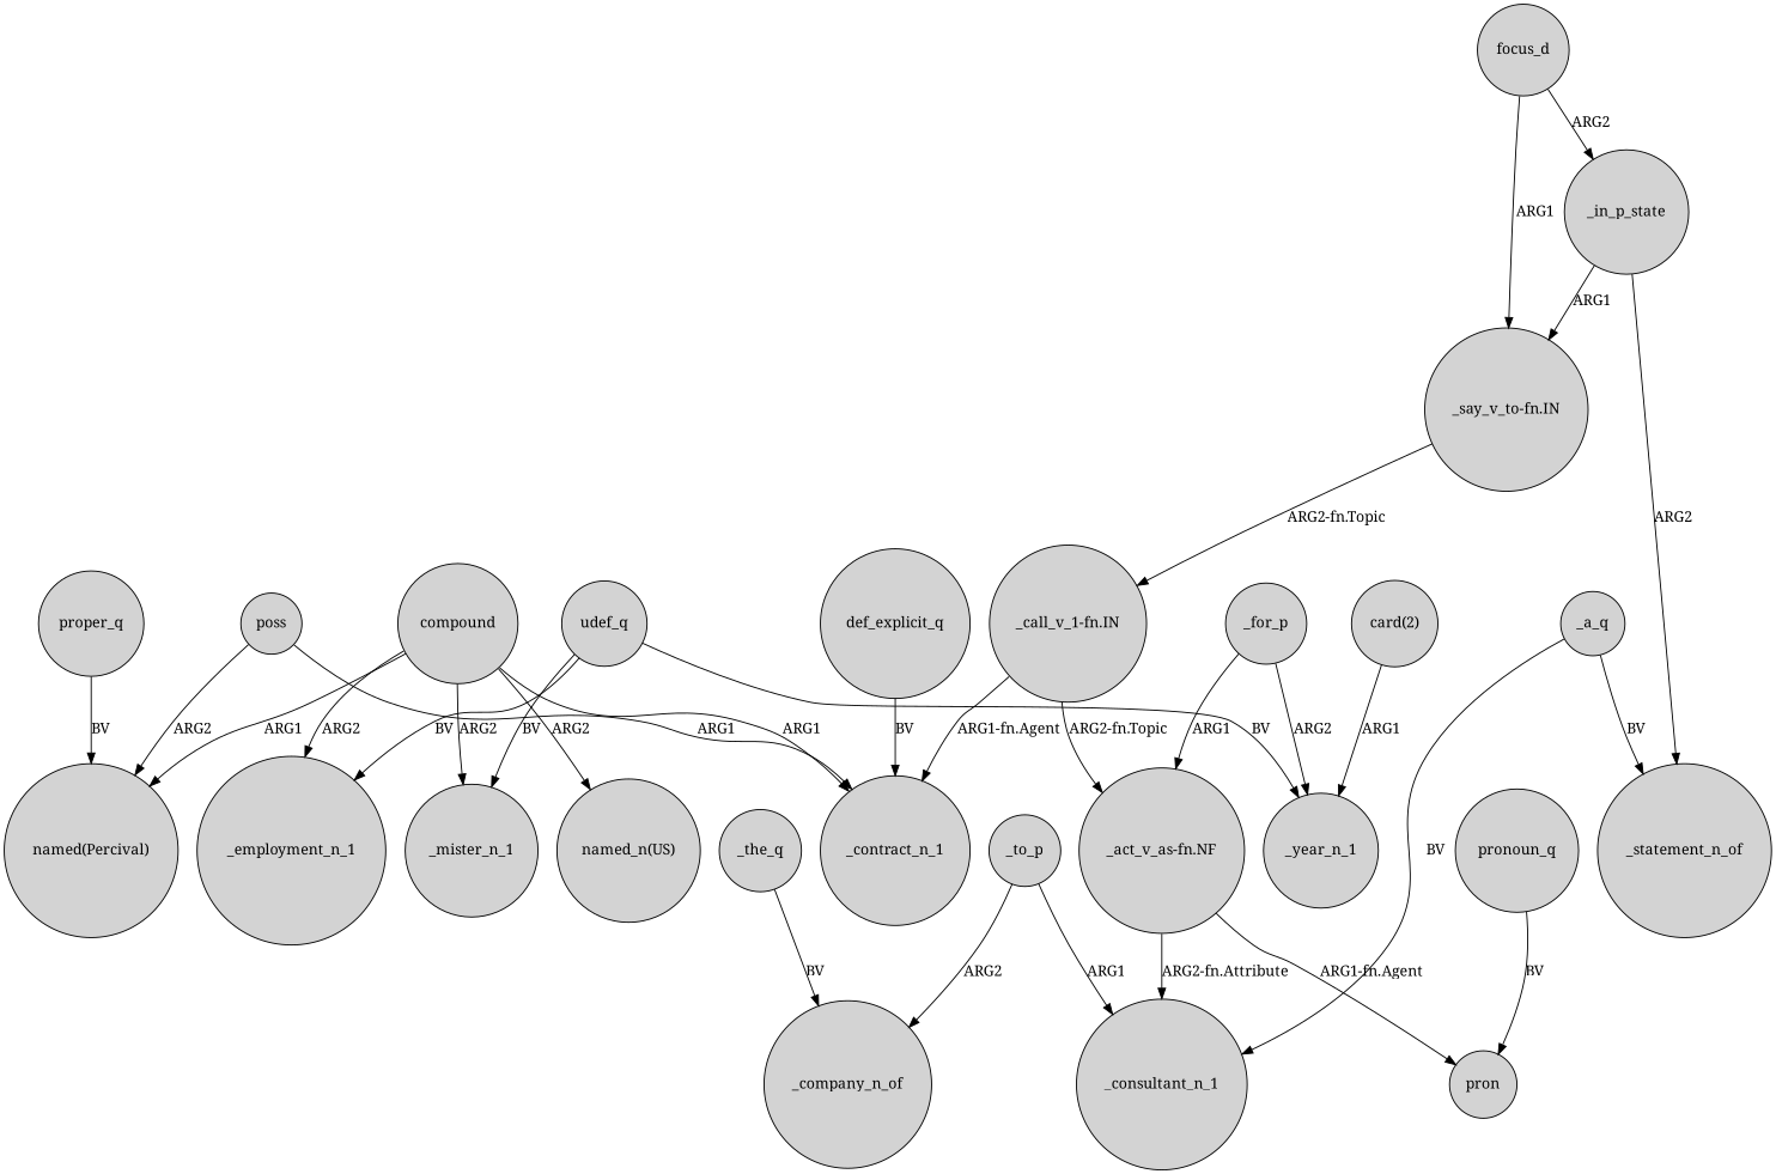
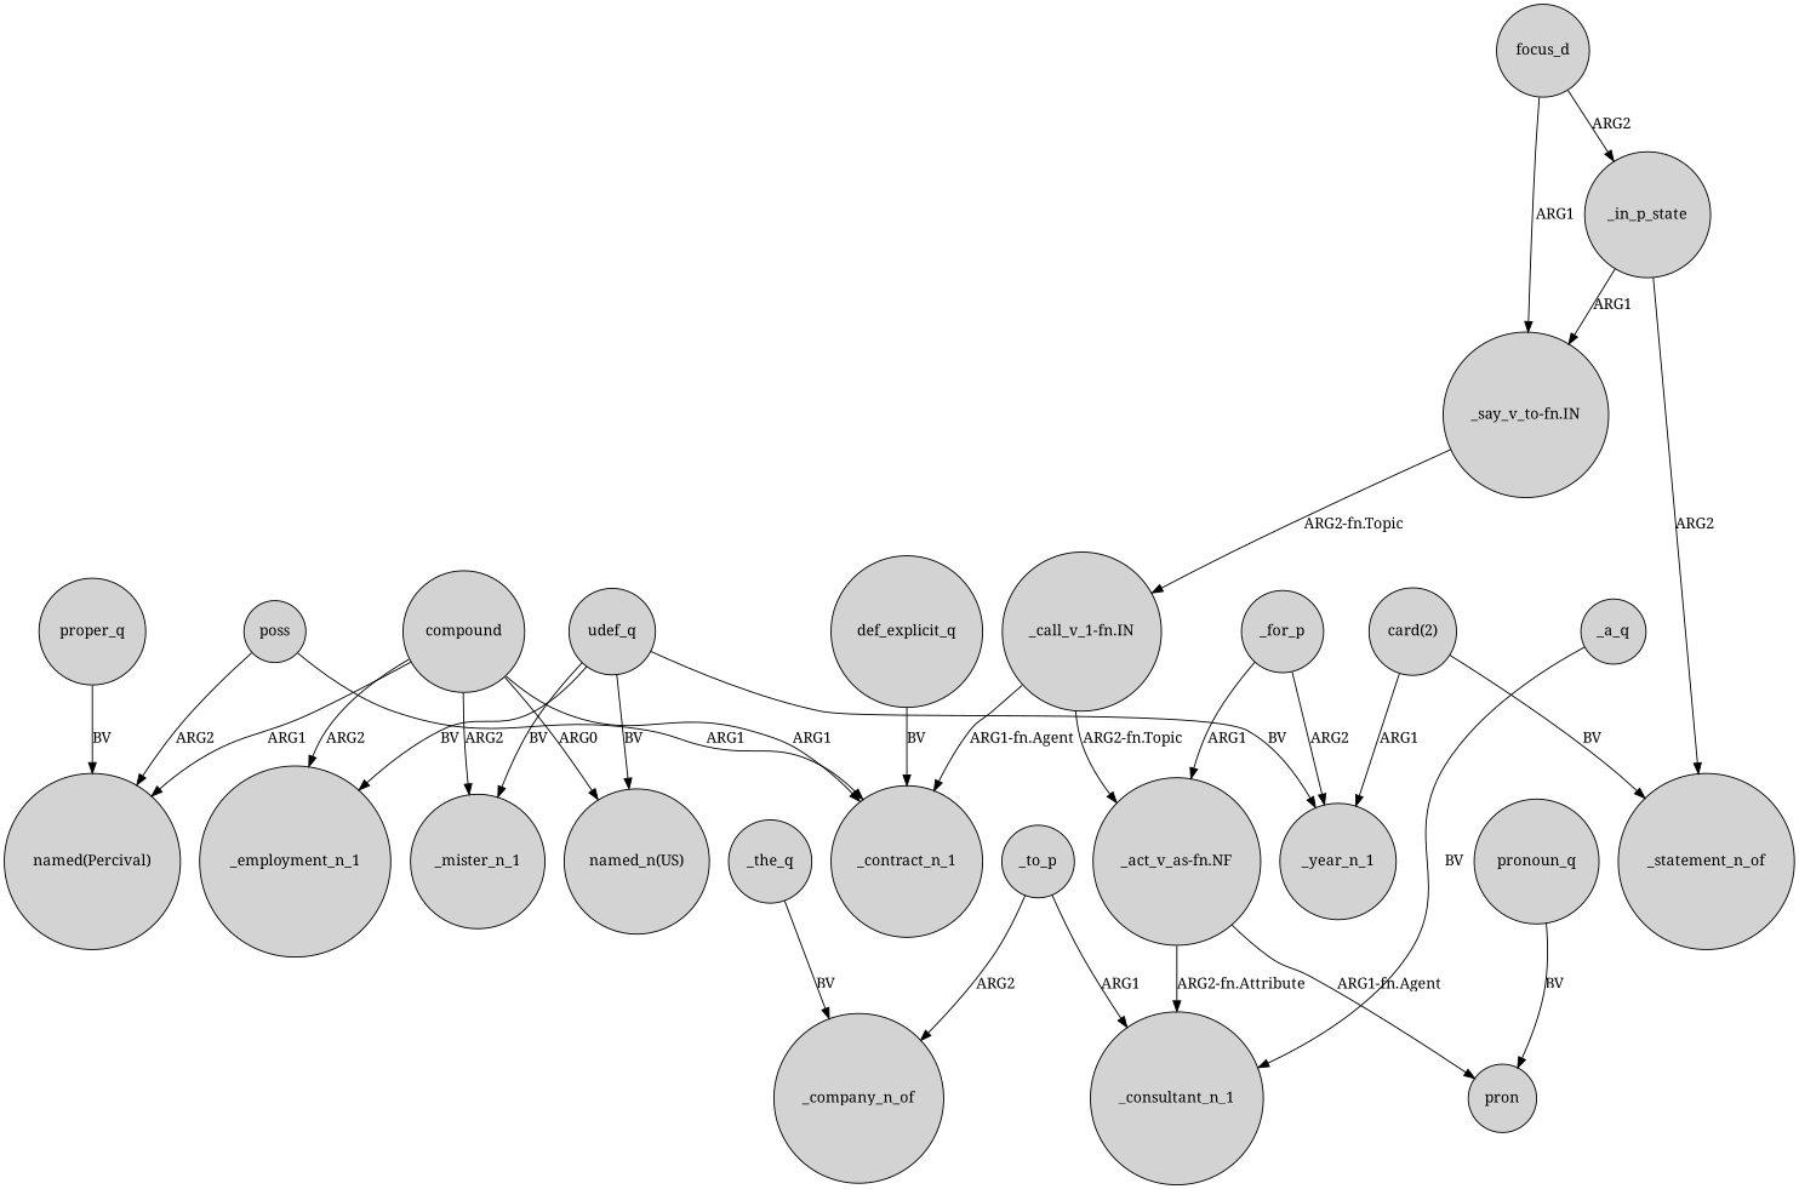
  digraph {
    fontname="Noto Serif"
    node [fontname="Noto Serif" shape=circle style=filled]
    edge [fontname="Noto Serif"]
    proper_q
    "named(Percival)"
    udef_q
    "named_n(US)"
    _year_n_1
    _employment_n_1
    _mister_n_1
    compound
    _contract_n_1
    poss
    _for_p
    "_act_v_as-fn.NF"
    _consultant_n_1
    pron
    def_explicit_q
    "_call_v_1-fn.IN"
    "_say_v_to-fn.IN"
    _to_p
    _company_n_of
    focus_d
    _in_p_state
    _statement_n_of
    _a_q
    _the_q
    pronoun_q
    "card(2)"
    proper_q -> "named(Percival)" [label=BV]
+   udef_q -> "named_n(US)" [label=BV]
    udef_q -> _year_n_1 [label=BV]
    udef_q -> _employment_n_1 [label=BV]
    udef_q -> _mister_n_1 [label=BV]
    compound -> "named(Percival)" [label=ARG1]
-   compound -> "named_n(US)" [label=ARG2]
+   compound -> "named_n(US)" [label=ARG0]
    compound -> _employment_n_1 [label=ARG2]
    compound -> _mister_n_1 [label=ARG2]
    compound -> _contract_n_1 [label=ARG1]
    poss -> "named(Percival)" [label=ARG2]
    poss -> _contract_n_1 [label=ARG1]
    _for_p -> _year_n_1 [label=ARG2]
    _for_p -> "_act_v_as-fn.NF" [label=ARG1]
    "_act_v_as-fn.NF" -> _consultant_n_1 [label="ARG2-fn.Attribute"]
    "_act_v_as-fn.NF" -> pron [label="ARG1-fn.Agent"]
    def_explicit_q -> _contract_n_1 [label=BV]
    "_call_v_1-fn.IN" -> _contract_n_1 [label="ARG1-fn.Agent"]
    "_call_v_1-fn.IN" -> "_act_v_as-fn.NF" [label="ARG2-fn.Topic"]
    "_say_v_to-fn.IN" -> "_call_v_1-fn.IN" [label="ARG2-fn.Topic"]
    _to_p -> _consultant_n_1 [label=ARG1]
    _to_p -> _company_n_of [label=ARG2]
    focus_d -> "_say_v_to-fn.IN" [label=ARG1]
    focus_d -> _in_p_state [label=ARG2]
    _in_p_state -> "_say_v_to-fn.IN" [label=ARG1]
    _in_p_state -> _statement_n_of [label=ARG2]
    _a_q -> _consultant_n_1 [label=BV]
-   _a_q -> _statement_n_of [label=BV]
+   "card(2)" -> _statement_n_of [label=BV]
    _the_q -> _company_n_of [label=BV]
    pronoun_q -> pron [label=BV]
    "card(2)" -> _year_n_1 [label=ARG1]
  }
